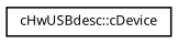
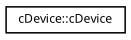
  digraph {
    rankdir=LR
-   n1 [color=black fillcolor=white fontname=Sans fontsize=8 height=0.2 label="cHwUSBdesc::cDevice" shape=record style=filled width=0.4]
+   n1 [color=black fillcolor=white fontname=Sans fontsize=8 height=0.2 label="cDevice::cDevice" shape=record style=filled width=0.4]
  }
